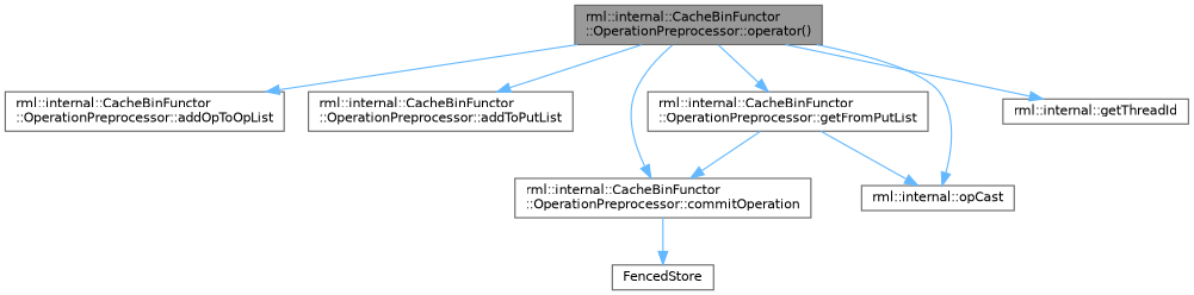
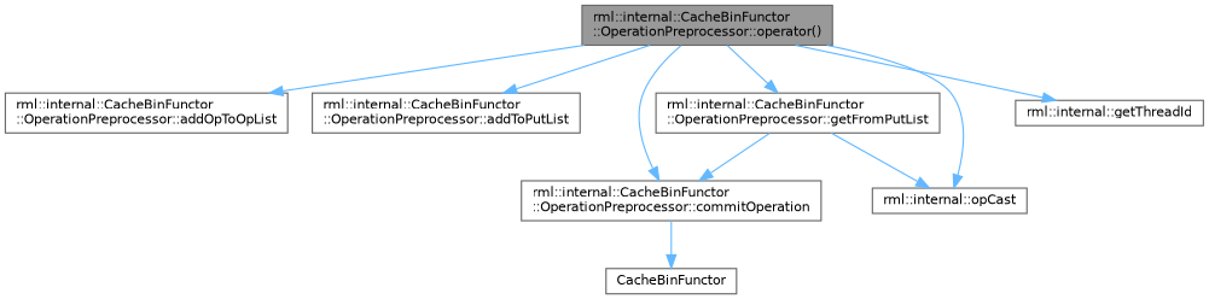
  digraph {
    rankdir=TB
    node [color=grey40 fillcolor=white fontname=Helvetica fontsize=10 shape=box style=filled]
    edge [color=steelblue1 fontname=Helvetica fontsize=10 labelfontname=Helvetica labelfontsize=10 style=solid]
    n1 [color=gray40 fillcolor=grey60 fontcolor=black height=0.2 label="rml::internal::CacheBinFunctor\l::OperationPreprocessor::operator()" width=0.4]
    n2 [height=0.2 label="rml::internal::CacheBinFunctor\l::OperationPreprocessor::addOpToOpList" width=0.4]
    n3 [height=0.2 label="rml::internal::CacheBinFunctor\l::OperationPreprocessor::addToPutList" width=0.4]
    n4 [height=0.2 label="rml::internal::CacheBinFunctor\l::OperationPreprocessor::commitOperation" width=0.4]
    n5 [height=0.2 label="rml::internal::CacheBinFunctor\l::OperationPreprocessor::getFromPutList" width=0.4]
    n6 [height=0.2 label="rml::internal::opCast" width=0.4]
    n7 [height=0.2 label="rml::internal::getThreadId" width=0.4]
-   n8 [height=0.2 label=FencedStore width=0.4]
+   n8 [height=0.2 label=CacheBinFunctor width=0.4]
    n1 -> n2
    n1 -> n3
    n1 -> n4
    n1 -> n5
    n1 -> n6
    n1 -> n7
    n4 -> n8
    n5 -> n4
    n5 -> n6
  }
